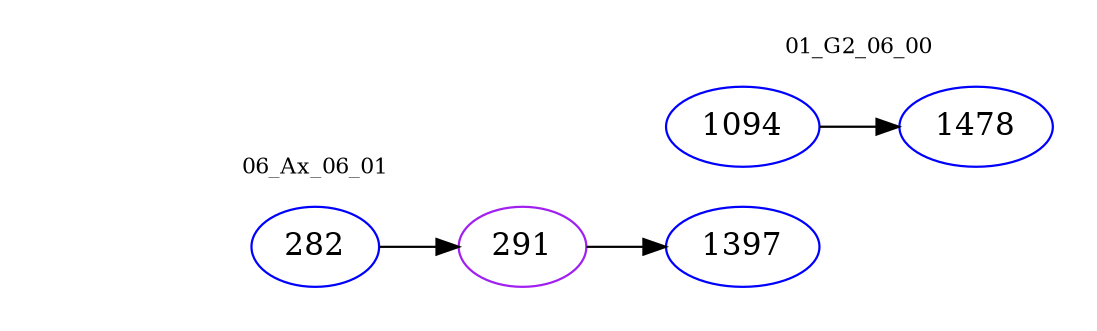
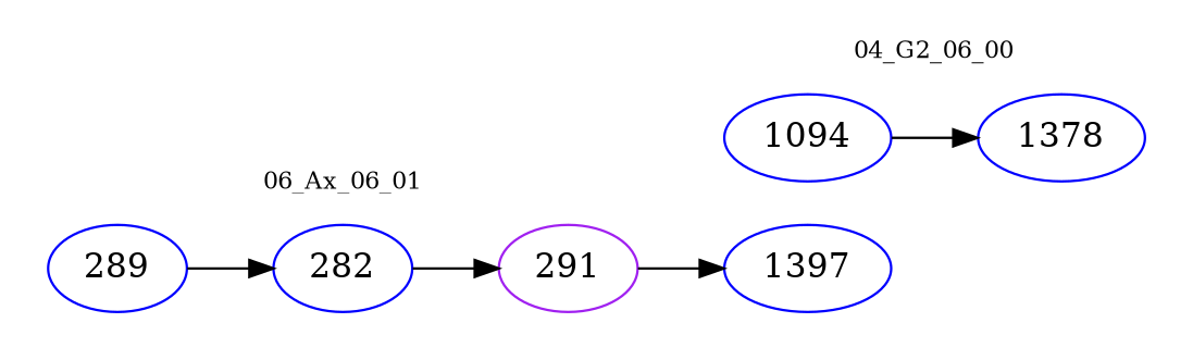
  digraph {
    rankdir=LR
    node [color=blue]
    edge [color=black]
+   n1 [label=289]
    n2 [label=282]
    n3 [color=purple label=291]
    n4 [label=1094]
-   n5 [label=1478]
+   n5 [label=1378]
    n6 [label=1397]
    subgraph cluster_1 {
      color=white
      fontsize=10
      label="06_Ax_06_01"
+     n1
      n2
      n3
    }
    subgraph cluster_2 {
      color=white
      fontsize=10
-     label="01_G2_06_00"
+     label="04_G2_06_00"
      n4
      n5
      n6
    }
+   n1 -> n2
    n2 -> n3
    n3 -> n6
    n4 -> n5
  }
